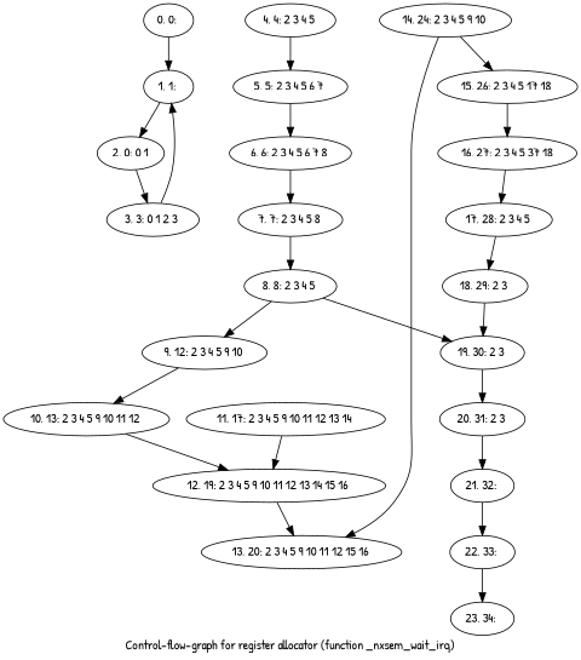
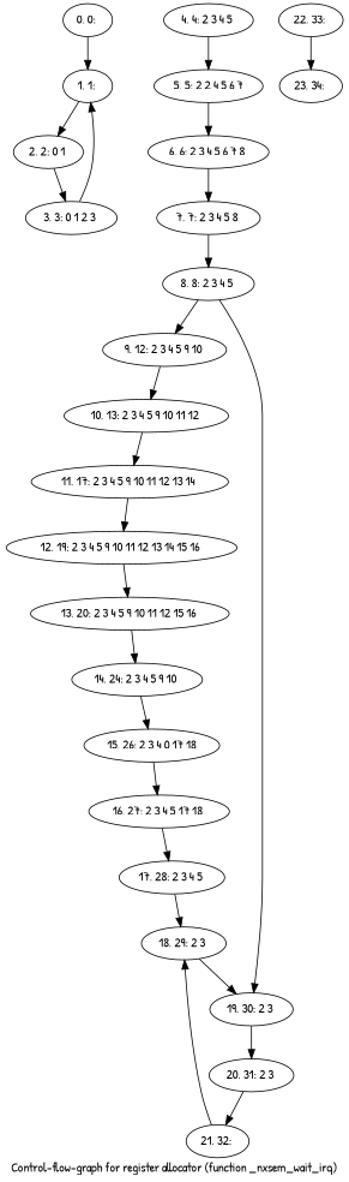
  digraph {
    fontname="Patrick Hand"
    label="Control-flow-graph for register allocator (function _nxsem_wait_irq)"
    node [fontname="Patrick Hand"]
    edge [fontname="Patrick Hand"]
    n1 [label="0, 0: "]
    n2 [label="1, 1: "]
-   n3 [label="2, 0: 0 1"]
+   n3 [label="2, 2: 0 1 "]
    n4 [label="3, 3: 0 1 2 3 "]
    n5 [label="4, 4: 2 3 4 5 "]
-   n6 [label="5, 5: 2 3 4 5 6 7 "]
+   n6 [label="5, 5: 2 2 4 5 6 7"]
    n7 [label="6, 6: 2 3 4 5 6 7 8 "]
    n8 [label="7, 7: 2 3 4 5 8 "]
    n9 [label="8, 8: 2 3 4 5 "]
    n10 [label="9, 12: 2 3 4 5 9 10 "]
    n11 [label="19, 30: 2 3 "]
    n12 [label="10, 13: 2 3 4 5 9 10 11 12 "]
    n13 [label="20, 31: 2 3 "]
    n14 [label="11, 17: 2 3 4 5 9 10 11 12 13 14 "]
    n15 [label="12, 19: 2 3 4 5 9 10 11 12 13 14 15 16 "]
    n16 [label="13, 20: 2 3 4 5 9 10 11 12 15 16 "]
    n17 [label="14, 24: 2 3 4 5 9 10 "]
-   n18 [label="15, 26: 2 3 4 5 17 18 "]
-   n19 [label="16, 27: 2 3 4 5 37 18"]
+   n18 [label="15, 26: 2 3 4 0 17 18"]
+   n19 [label="16, 27: 2 3 4 5 17 18 "]
    n20 [label="17, 28: 2 3 4 5 "]
    n21 [label="18, 29: 2 3 "]
    n22 [label="21, 32: "]
    n23 [label="22, 33: "]
    n24 [label="23, 34: "]
    n1 -> n2
    n2 -> n3
    n3 -> n4
    n4 -> n2
    n5 -> n6
    n6 -> n7
    n7 -> n8
    n8 -> n9
    n9 -> n10
    n9 -> n11
    n10 -> n12
    n11 -> n13
-   n12 -> n15
+   n12 -> n14
    n13 -> n22
    n14 -> n15
    n15 -> n16
-   n17 -> n16
+   n16 -> n17
    n17 -> n18
    n18 -> n19
    n19 -> n20
    n20 -> n21
    n21 -> n11
-   n22 -> n23
+   n22 -> n21
    n23 -> n24
  }
